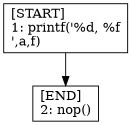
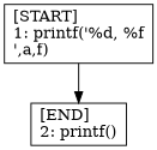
  digraph {
    node [shape=box]
    n1 [label="[START]\l1: printf('%d, %f\n',a,f)\l"]
-   n2 [label="[END]\l2: nop()\l"]
+   n2 [label="[END]\l2: printf()\l"]
    n1 -> n2
  }
